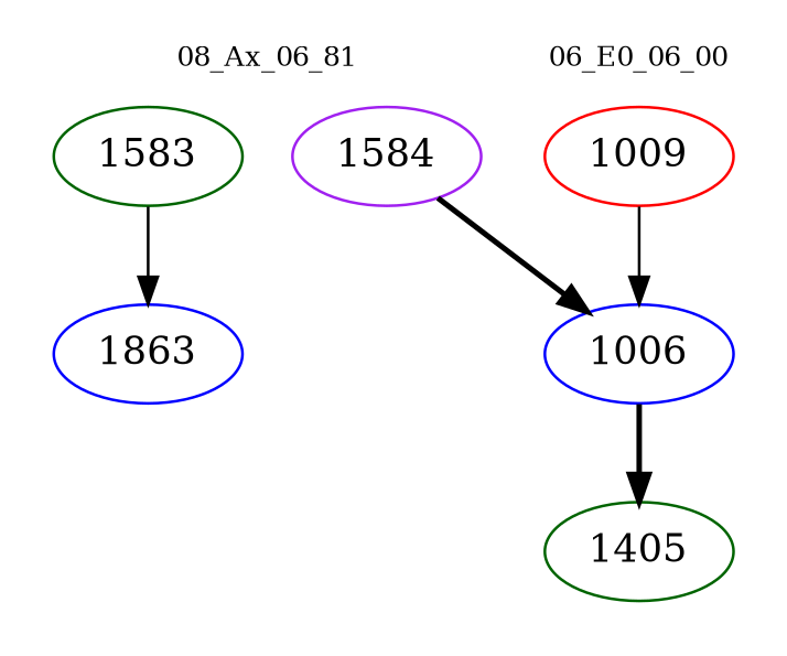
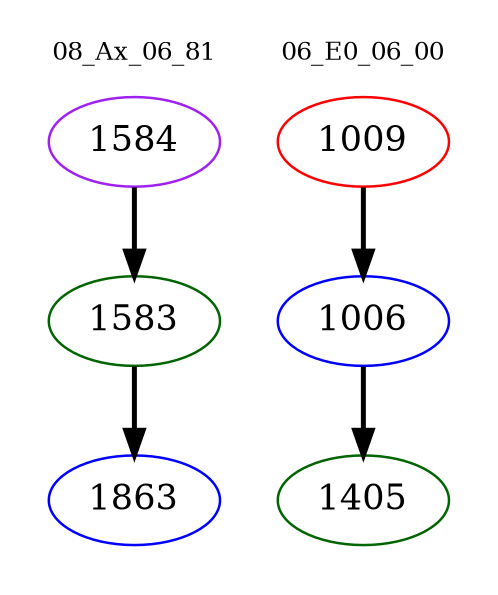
  digraph {
    node [color=darkgreen]
    edge [color=black style=bold]
    n1 [color=purple label=1584]
    n2 [label=1583]
    n3 [color=blue label=1863]
    n4 [color=red label=1009]
    n5 [color=blue label=1006]
    n6 [label=1405]
    subgraph cluster_1 {
      color=white
      fontsize=10
      label="08_Ax_06_81"
      n1
      n2
      n3
    }
    subgraph cluster_2 {
      color=white
      fontsize=10
      label="06_E0_06_00"
      n4
      n5
      n6
    }
-   n1 -> n5
-   n2 -> n3 [style=solid]
-   n4 -> n5 [style=solid]
+   n1 -> n2
+   n2 -> n3
+   n4 -> n5
    n5 -> n6
  }
